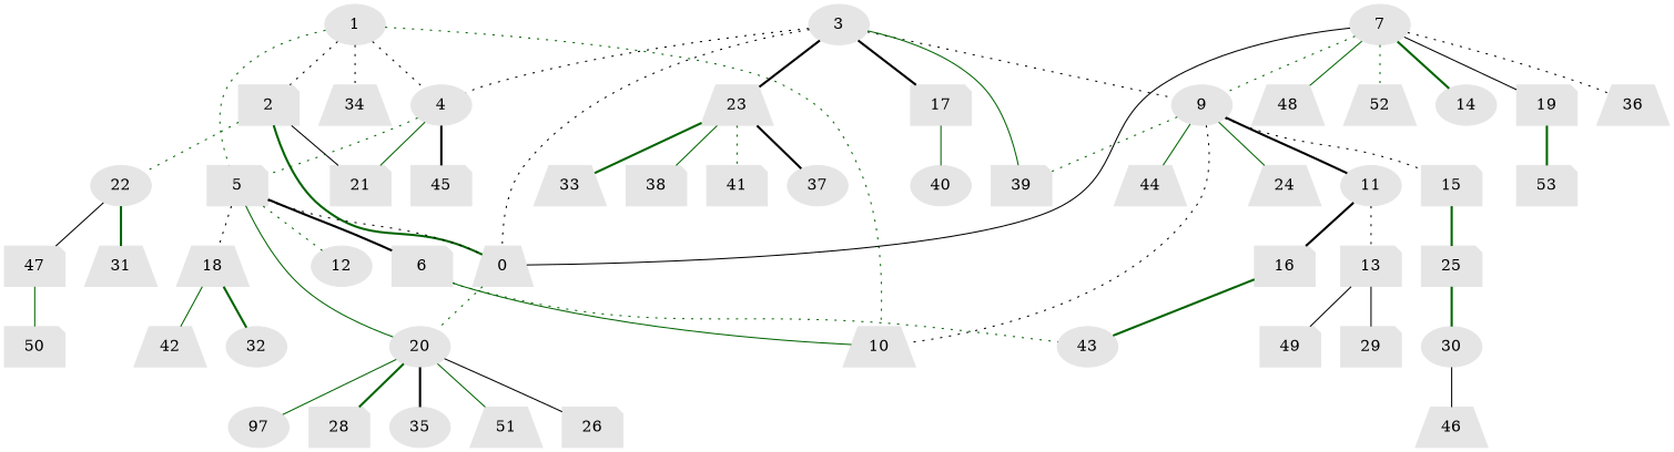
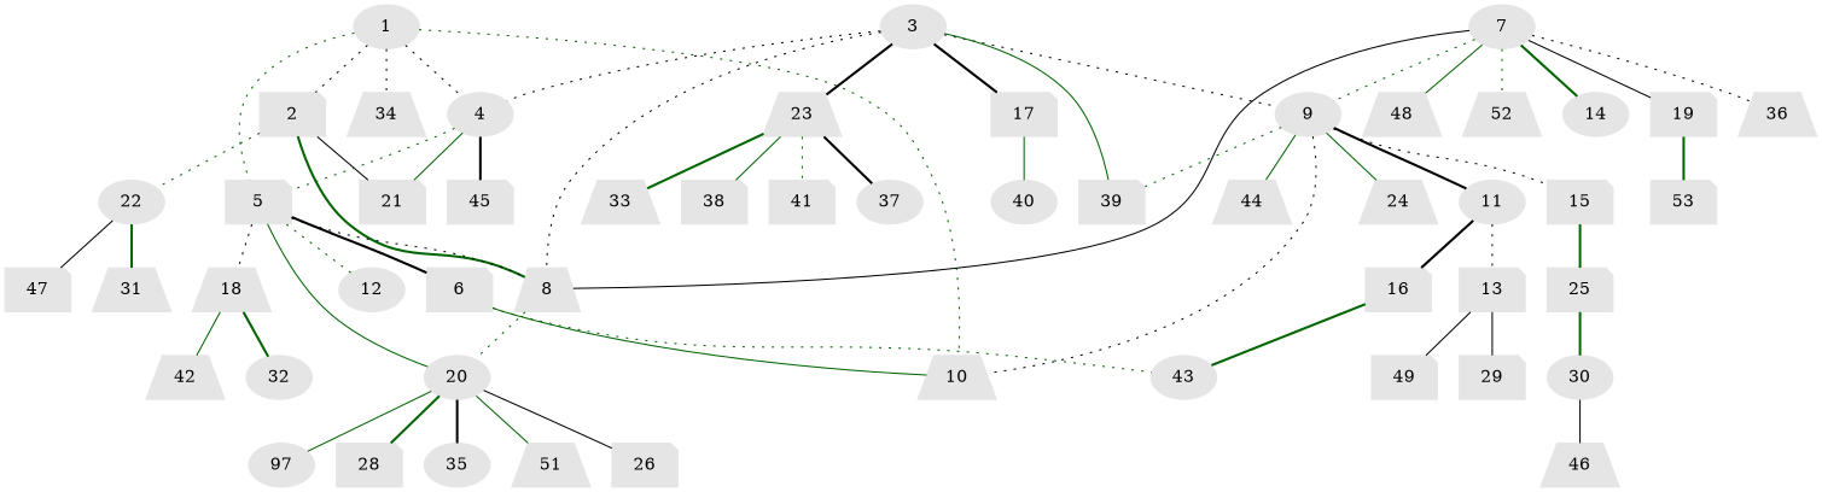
  graph {
    node [color=gray90 shape=note style=filled]
    edge [color=darkgreen style=dotted]
    1 [shape=ellipse]
    2
    4 [shape=ellipse]
    5
    10 [shape=trapezium]
    34 [shape=trapezium]
-   8 [shape=trapezium label=0]
+   8 [shape=trapezium]
    21
    22 [shape=ellipse]
    45
    6
    12 [shape=ellipse]
    18 [shape=trapezium]
    20 [shape=ellipse]
    31 [shape=trapezium]
    47
    3 [shape=ellipse]
    9 [shape=ellipse]
    17
    23 [shape=trapezium]
    39
    11 [shape=ellipse]
    15
    24 [shape=trapezium]
    44 [shape=trapezium]
    40 [shape=ellipse]
    33 [shape=trapezium]
    38
    41
    37 [shape=ellipse]
    43 [shape=ellipse]
    32 [shape=ellipse]
    42 [shape=trapezium]
    26
    n35 [label=97 shape=ellipse]
    28
    35 [shape=ellipse]
    51 [shape=trapezium]
    7 [shape=ellipse]
    14 [shape=ellipse]
    19
    36 [shape=trapezium]
    48 [shape=trapezium]
    52 [shape=trapezium]
    53
    13
    16
    25
    29
    49
    30 [shape=ellipse]
-   50
    46 [shape=trapezium]
    1 -- 2 [color=black]
    1 -- 4 [color=black]
    1 -- 5
    1 -- 10
    1 -- 34 [color=black]
    2 -- 8 [style=bold]
    2 -- 21 [color=black style=solid]
    2 -- 22
    4 -- 5
    4 -- 21 [style=solid]
    4 -- 45 [color=black style=bold]
    5 -- 8 [color=black]
    5 -- 6 [color=black style=bold]
    5 -- 12
    5 -- 18 [color=black]
    5 -- 20 [style=solid]
    8 -- 20
    22 -- 31 [style=bold]
    22 -- 47 [color=black style=solid]
    6 -- 10 [style=solid]
    6 -- 43
    18 -- 32 [style=bold]
    18 -- 42 [style=solid]
    20 -- 26 [color=black style=solid]
    20 -- n35 [style=solid]
    20 -- 28 [style=bold]
    20 -- 35 [color=black style=bold]
    20 -- 51 [style=solid]
-   47 -- 50 [style=solid]
    3 -- 4 [color=black]
    3 -- 8 [color=black]
    3 -- 9 [color=black]
    3 -- 17 [color=black style=bold]
    3 -- 23 [color=black style=bold]
    3 -- 39 [style=solid]
    9 -- 10 [color=black]
    9 -- 39
    9 -- 11 [color=black style=bold]
    9 -- 15 [color=black]
    9 -- 24 [style=solid]
    9 -- 44 [style=solid]
    17 -- 40 [style=solid]
    23 -- 33 [style=bold]
    23 -- 38 [style=solid]
    23 -- 41
    23 -- 37 [color=black style=bold]
    11 -- 13 [color=black]
    11 -- 16 [color=black style=bold]
    15 -- 25 [style=bold]
    7 -- 8 [color=black style=solid]
    7 -- 9
    7 -- 14 [style=bold]
    7 -- 19 [color=black style=solid]
    7 -- 36 [color=black]
    7 -- 48 [style=solid]
    7 -- 52
    19 -- 53 [style=bold]
    13 -- 29 [color=black style=solid]
    13 -- 49 [color=black style=solid]
    16 -- 43 [style=bold]
    25 -- 30 [style=bold]
    30 -- 46 [color=black style=solid]
  }
